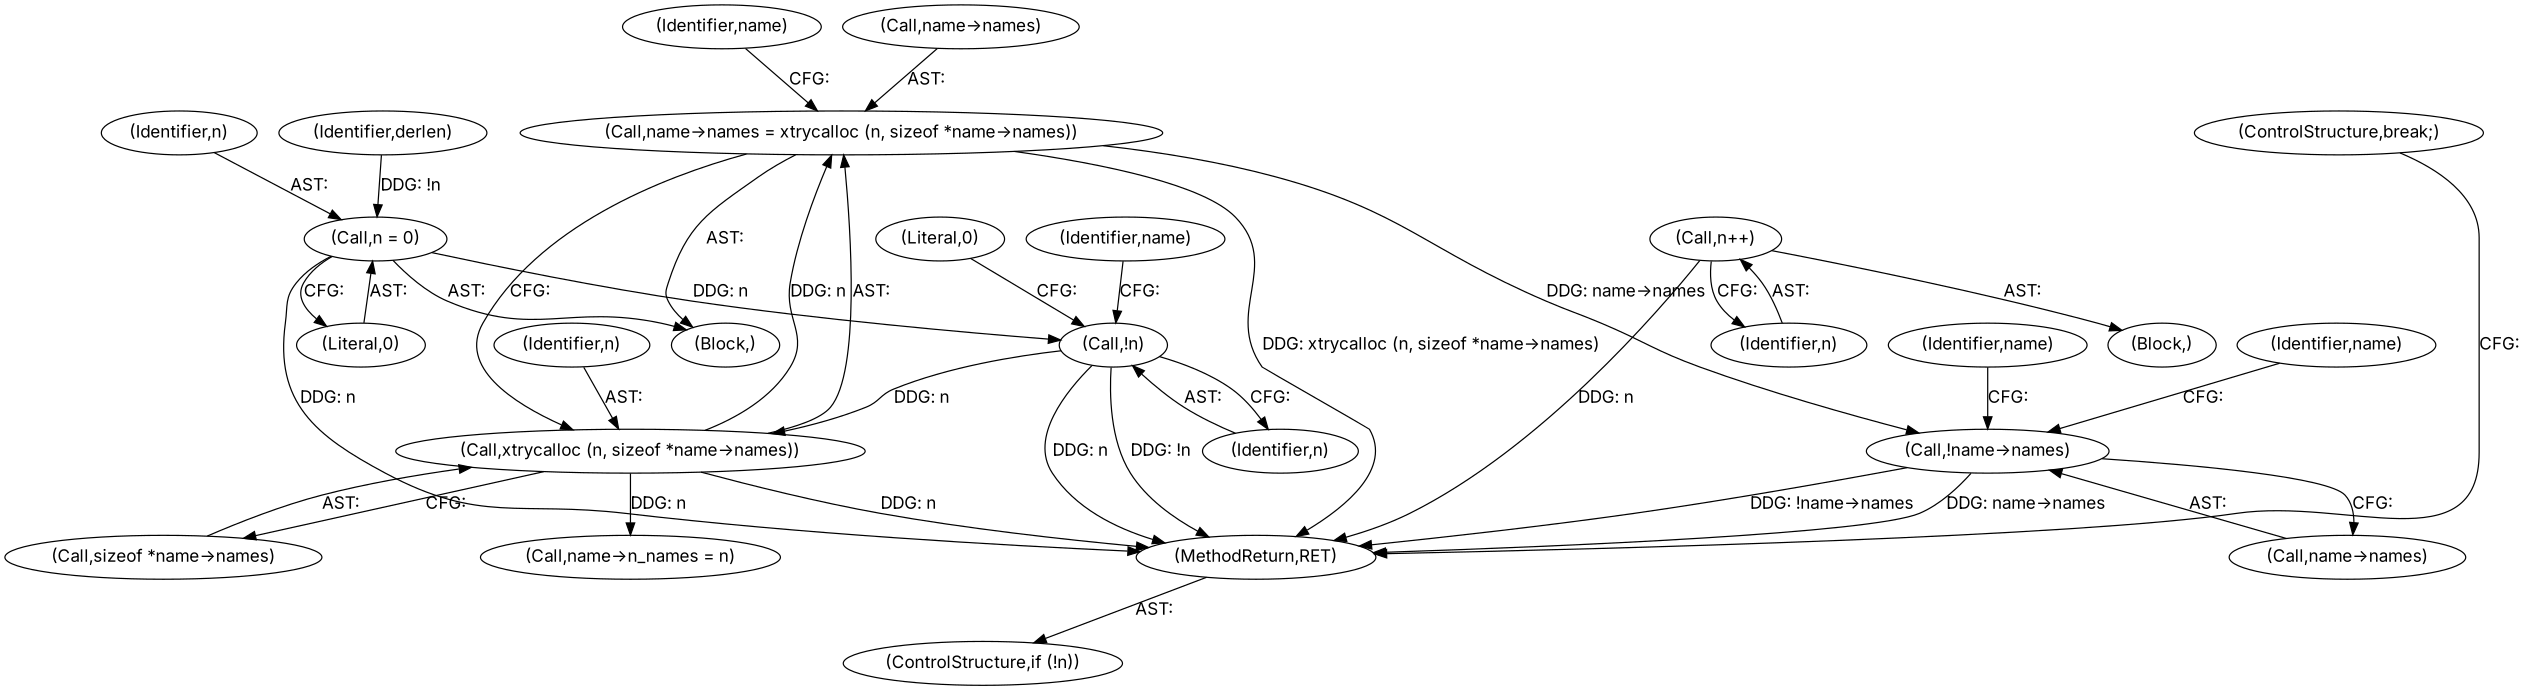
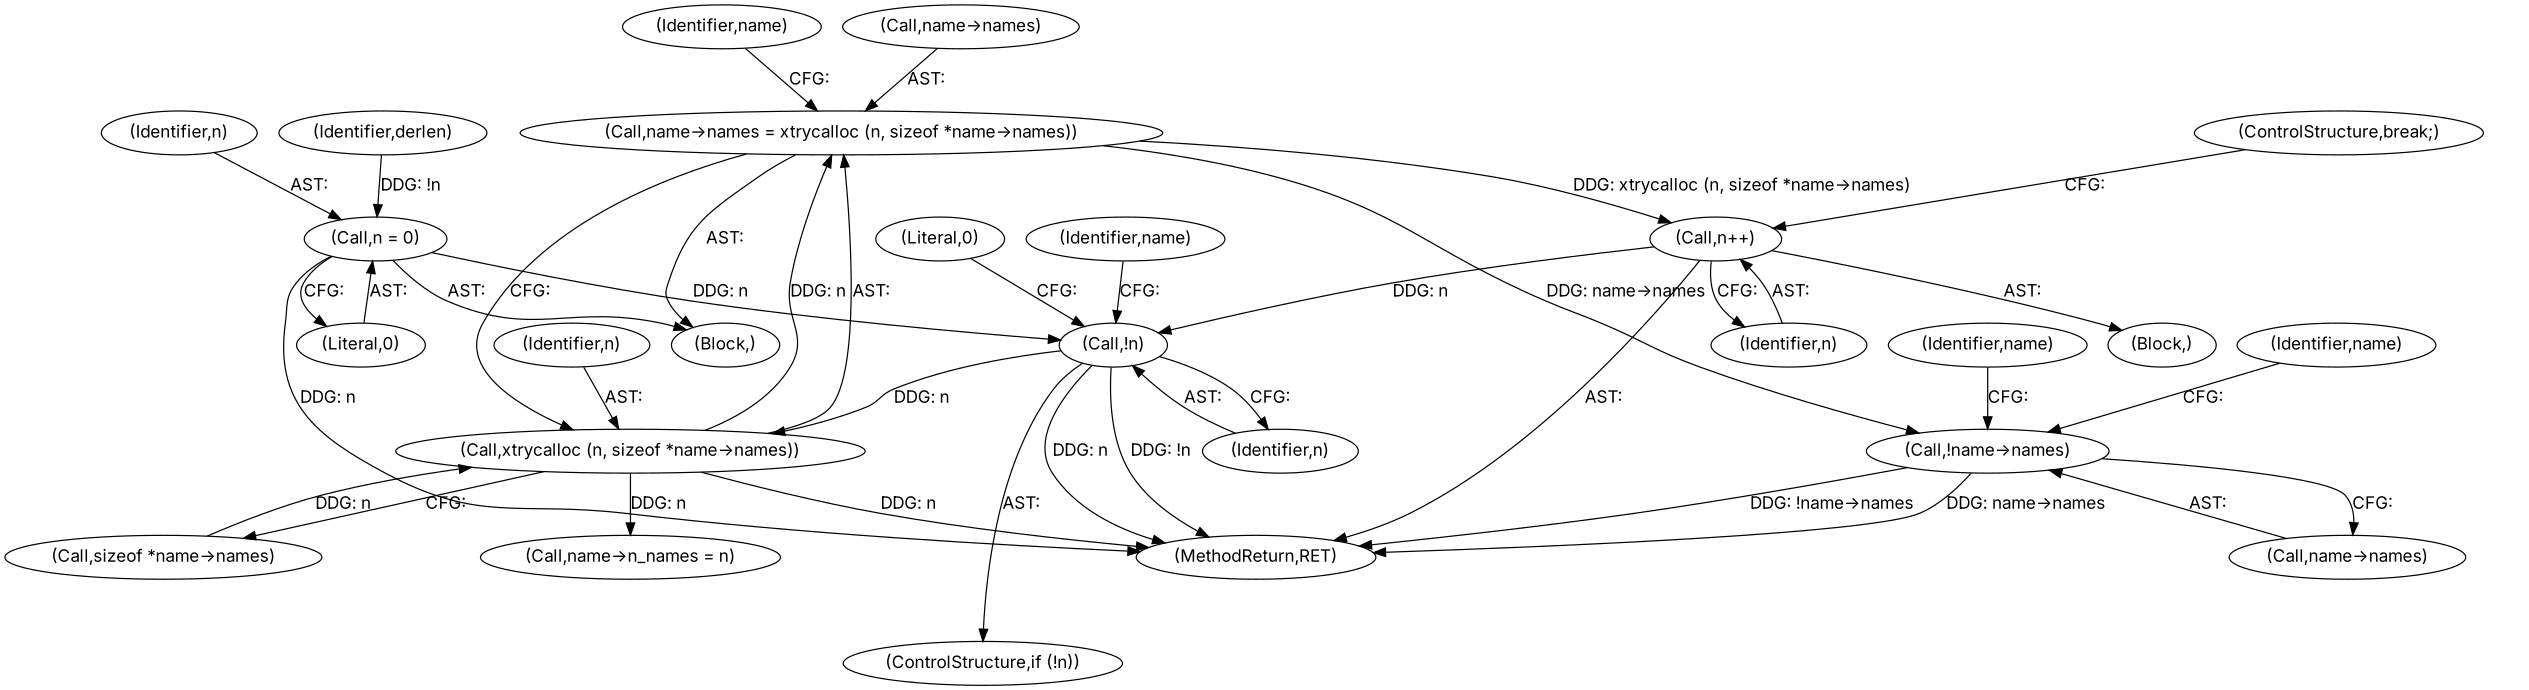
  digraph {
    fontname=Inter
    node [fontname=Inter]
    edge [fontname=Inter]
    n1 [label="(Call,name->names = xtrycalloc (n, sizeof *name->names))"]
    n2 [label="(Call,xtrycalloc (n, sizeof *name->names))"]
    n3 [label="(Call,!name->names)"]
    n4 [label="(Block,)"]
    n5 [label="(MethodReturn,RET)"]
    n6 [label="(Call,sizeof *name->names)"]
    n7 [label="(Call,name->n_names = n)"]
    n8 [label="(Call,name->names)"]
    n9 [label="(Call,!n)"]
    n10 [label="(ControlStructure,if (!n))"]
    n11 [label="(Identifier,n)"]
    n12 [label="(Call,n++)"]
    n13 [label="(Identifier,n)"]
    n14 [label="(Block,)"]
    n15 [label="(Call,n = 0)"]
    n16 [label="(Literal,0)"]
    n17 [label="(Identifier,name)"]
    n18 [label="(Identifier,n)"]
    n19 [label="(Identifier,name)"]
    n20 [label="(Identifier,name)"]
    n21 [label="(Identifier,name)"]
    n22 [label="(ControlStructure,break;)"]
    n23 [label="(Literal,0)"]
    n24 [label="(Identifier,derlen)"]
    n25 [label="(Identifier,n)"]
    n26 [label="(Call,name->names)"]
    n1 -> n2 [label="CFG: "]
    n1 -> n3 [label="DDG: name->names"]
    n1 -> n4 [label="AST: "]
-   n1 -> n5 [label="DDG: xtrycalloc (n, sizeof *name->names)"]
+   n1 -> n12 [label="DDG: xtrycalloc (n, sizeof *name->names)"]
    n2 -> n1 [label="AST: "]
    n2 -> n1 [label="DDG: n"]
    n2 -> n5 [label="DDG: n"]
    n2 -> n6 [label="CFG: "]
    n2 -> n7 [label="DDG: n"]
    n3 -> n5 [label="DDG: !name->names"]
    n3 -> n5 [label="DDG: name->names"]
    n3 -> n8 [label="CFG: "]
-   n6 -> n2 [label="AST: "]
+   n6 -> n2 [label="DDG: n"]
    n8 -> n3 [label="AST: "]
    n9 -> n2 [label="DDG: n"]
    n9 -> n5 [label="DDG: !n"]
    n9 -> n5 [label="DDG: n"]
-   n5 -> n10 [label="AST: "]
+   n9 -> n10 [label="AST: "]
    n9 -> n11 [label="CFG: "]
    n11 -> n9 [label="AST: "]
-   n12 -> n5 [label="DDG: n"]
+   n12 -> n5 [label="AST: "]
+   n12 -> n9 [label="DDG: n"]
    n12 -> n13 [label="CFG: "]
    n12 -> n14 [label="AST: "]
    n13 -> n12 [label="AST: "]
    n15 -> n4 [label="AST: "]
    n15 -> n5 [label="DDG: n"]
    n15 -> n9 [label="DDG: n"]
    n15 -> n16 [label="CFG: "]
    n16 -> n15 [label="AST: "]
    n17 -> n9 [label="CFG: "]
    n18 -> n15 [label="AST: "]
    n19 -> n3 [label="CFG: "]
    n20 -> n3 [label="CFG: "]
    n21 -> n1 [label="CFG: "]
-   n22 -> n5 [label="CFG: "]
+   n22 -> n12 [label="CFG: "]
    n23 -> n9 [label="CFG: "]
    n24 -> n15 [label="DDG: !n"]
    n25 -> n2 [label="AST: "]
    n26 -> n1 [label="AST: "]
  }
